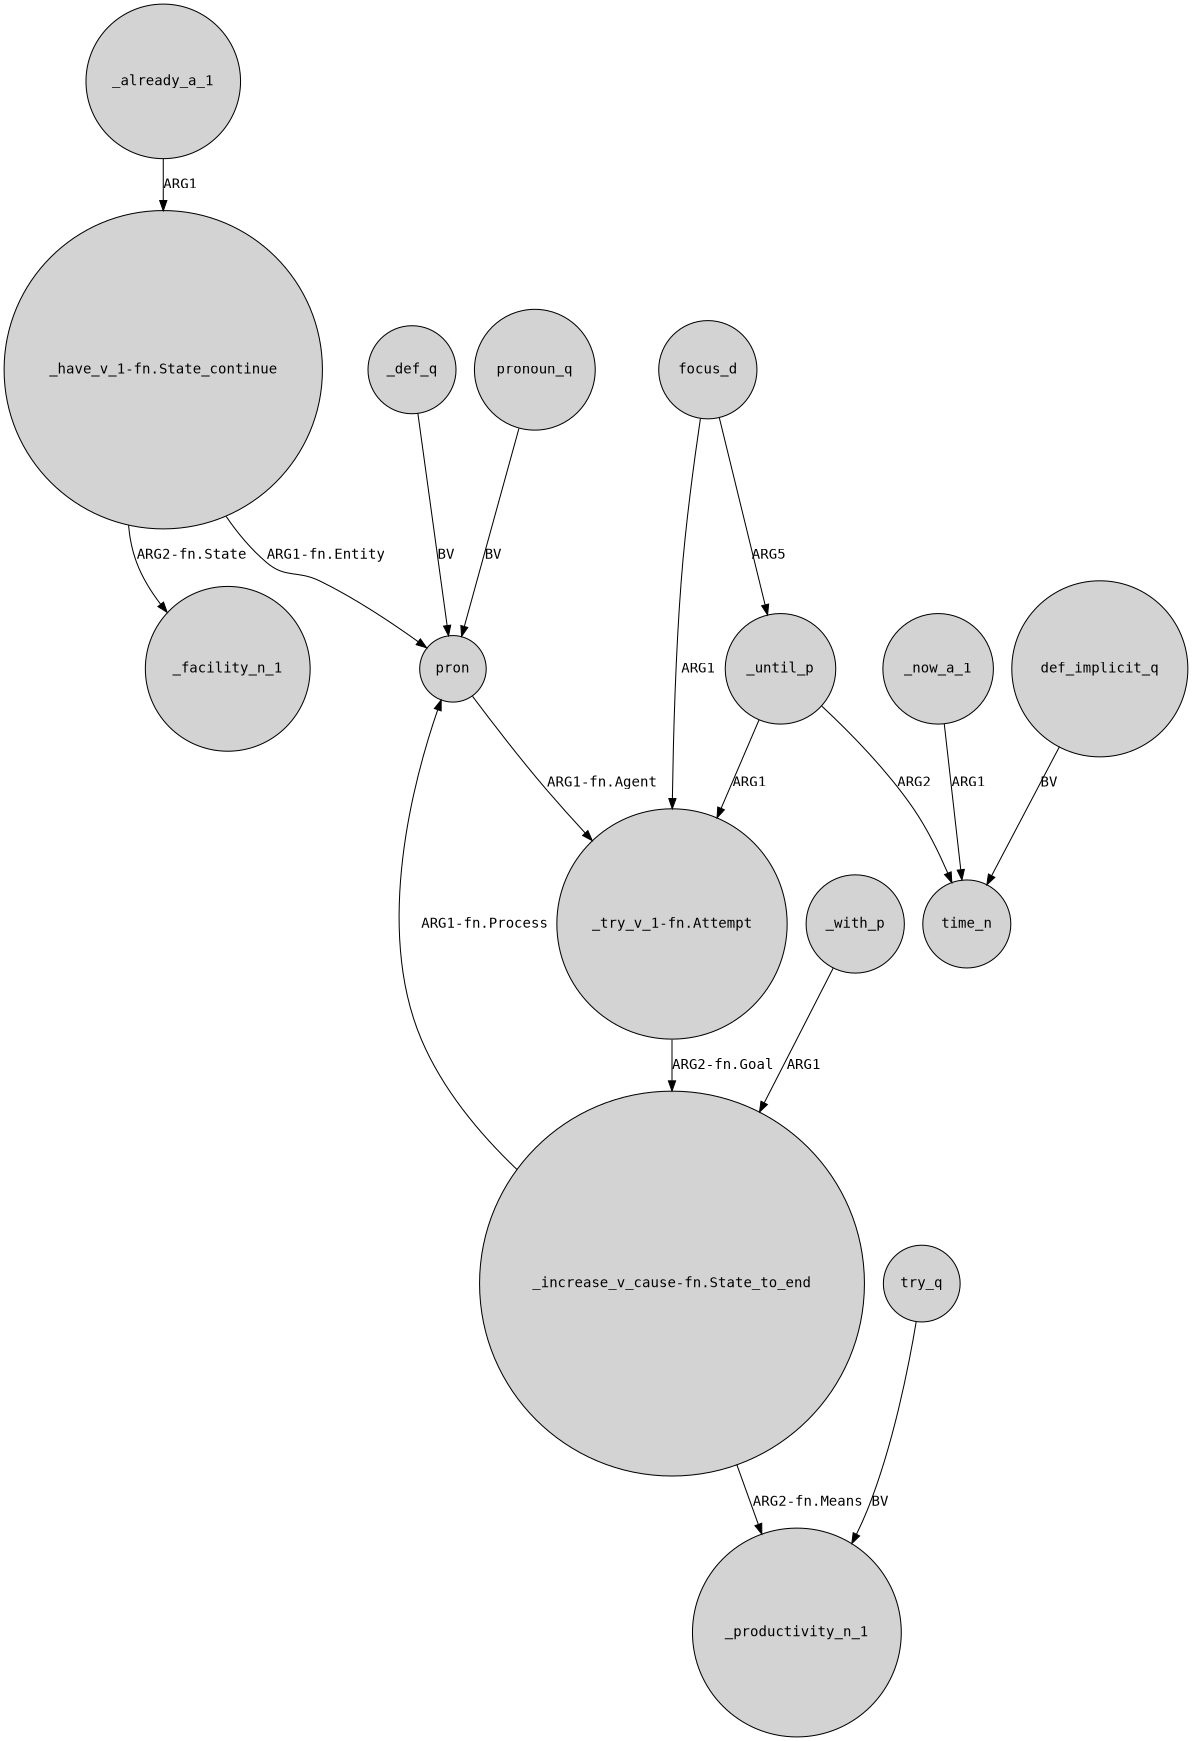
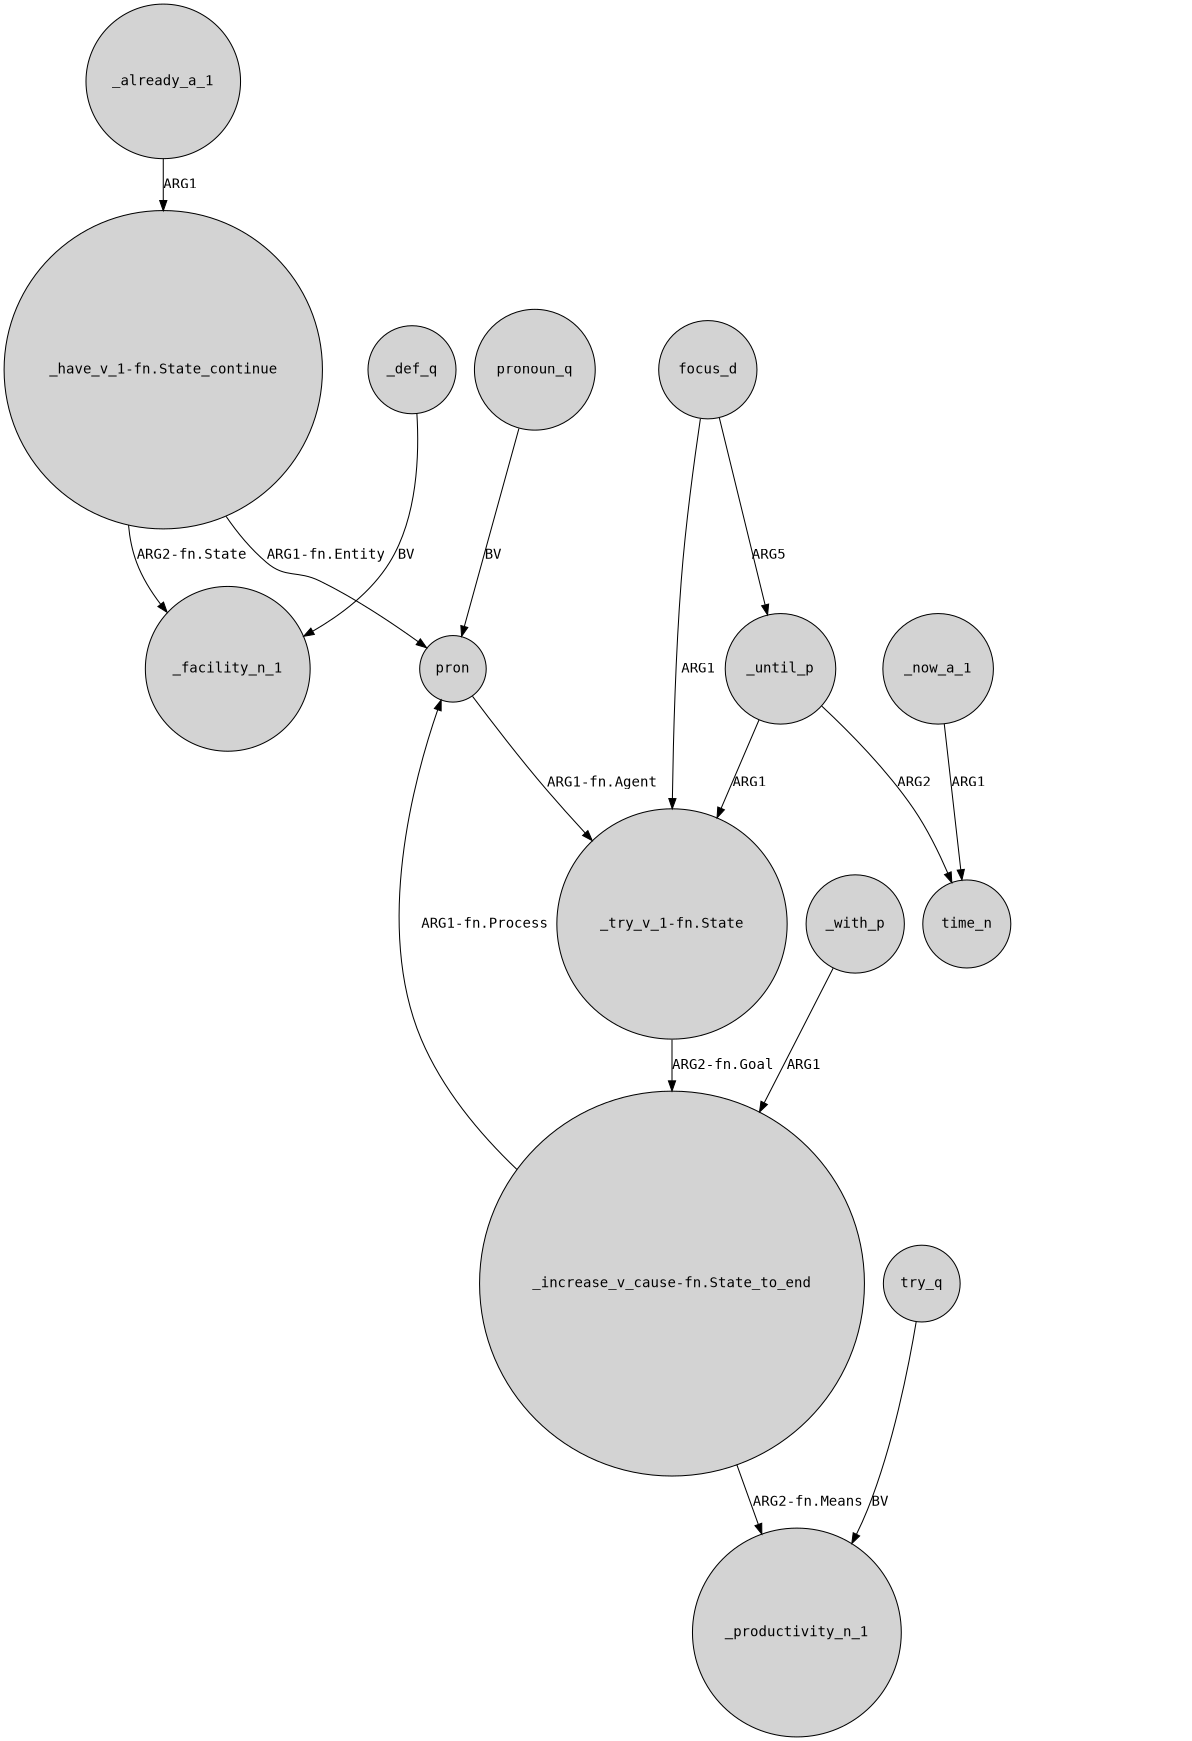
  digraph {
    fontname="DejaVu Sans Mono"
    node [fontname="DejaVu Sans Mono" shape=circle style=filled]
    edge [fontname="DejaVu Sans Mono"]
    n1 [label=_def_q]
    _facility_n_1
    n3 [label="_increase_v_cause-fn.State_to_end"]
    pron
    _productivity_n_1
-   "_try_v_1-fn.Attempt"
+   "_try_v_1-fn.Attempt" [label="_try_v_1-fn.State"]
    n7 [label=try_q]
    _until_p
    time_n
    focus_d
    _with_p
    _already_a_1
    "_have_v_1-fn.State_continue"
    _now_a_1
    pronoun_q
-   def_implicit_q
-   n1 -> pron [label=BV]
+   n1 -> _facility_n_1 [label=BV]
    n3 -> pron [label="ARG1-fn.Process"]
    n3 -> _productivity_n_1 [label="ARG2-fn.Means"]
    pron -> "_try_v_1-fn.Attempt" [label="ARG1-fn.Agent"]
    "_try_v_1-fn.Attempt" -> n3 [label="ARG2-fn.Goal"]
    n7 -> _productivity_n_1 [label=BV]
    _until_p -> "_try_v_1-fn.Attempt" [label=ARG1]
    _until_p -> time_n [label=ARG2]
    focus_d -> "_try_v_1-fn.Attempt" [label=ARG1]
    focus_d -> _until_p [label=ARG5]
    _with_p -> n3 [label=ARG1]
    _already_a_1 -> "_have_v_1-fn.State_continue" [label=ARG1]
    "_have_v_1-fn.State_continue" -> _facility_n_1 [label="ARG2-fn.State"]
    "_have_v_1-fn.State_continue" -> pron [label="ARG1-fn.Entity"]
    _now_a_1 -> time_n [label=ARG1]
    pronoun_q -> pron [label=BV]
-   def_implicit_q -> time_n [label=BV]
  }
